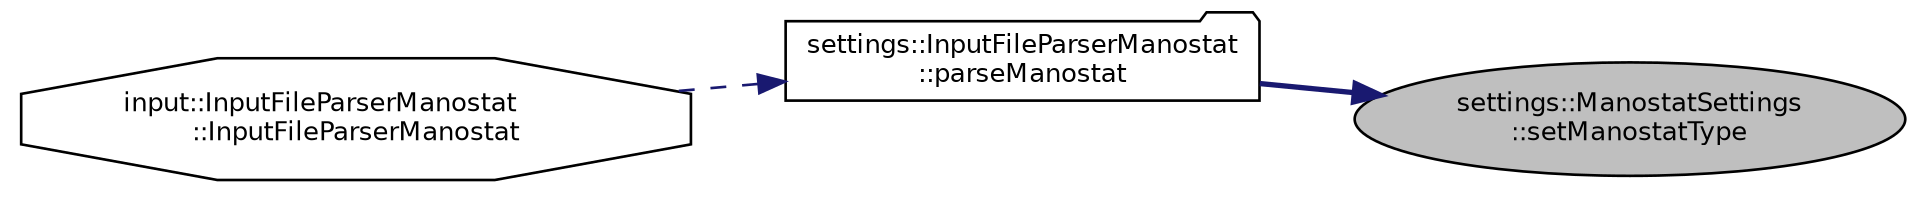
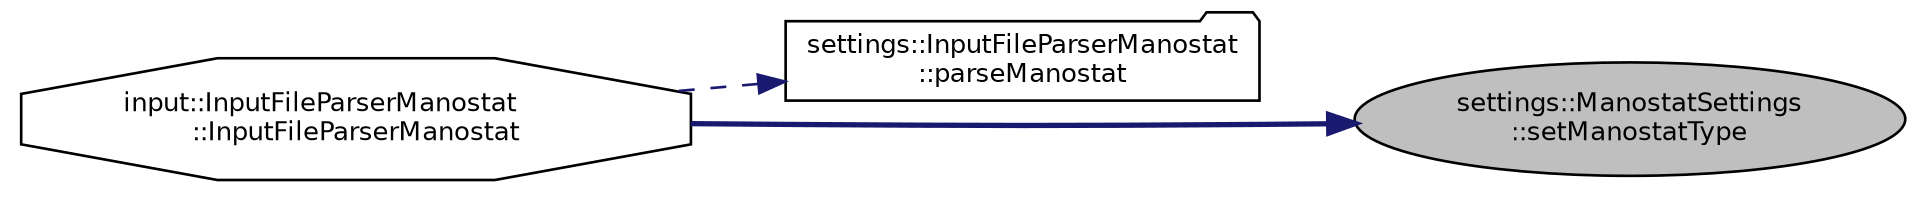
  digraph {
    rankdir=RL
    node [color=black fillcolor=white fontname=Helvetica fontsize=10 style=filled]
    edge [color=midnightblue dir=back fontname=Helvetica fontsize=10 labelfontname=Helvetica labelfontsize=10]
    n1 [fillcolor=grey75 fontcolor=black height=0.2 label="settings::ManostatSettings\l::setManostatType" shape=ellipse width=0.4]
    n2 [height=0.2 label="settings::InputFileParserManostat\l::parseManostat" shape=folder width=0.4]
    n3 [height=0.2 label="input::InputFileParserManostat\l::InputFileParserManostat" shape=octagon width=0.4]
-   n1 -> n2 [style=bold]
+   n1 -> n3 [style=bold]
    n2 -> n3 [style=dashed]
  }
